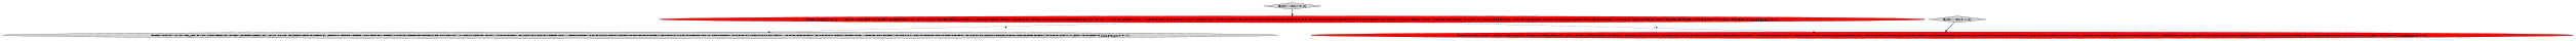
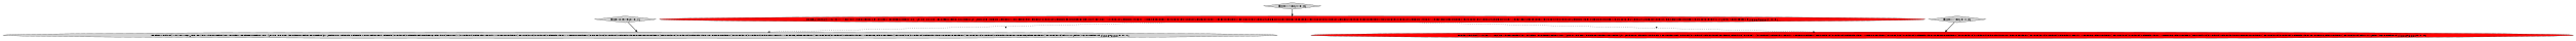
  digraph {
    fontname=Lato
    node [fillcolor=lightgray shape=ellipse style=filled fontname=Lato]
    edge [style=bold fontname=Lato]
    n1 [fillcolor=red label="CalciteAssert.that().with(\"lex\",\"MYSQL\").doWithConnection(new Function<CalciteConnection,Void>(){public Void apply(CalciteConnection connection){try {DatabaseMetaData metaData = connection.getMetaData()assertThat(metaData.getIdentifierQuoteString(),equalTo(\"`\"))assertThat(metaData.supportsMixedCaseIdentifiers(),equalTo(false))assertThat(metaData.storesMixedCaseIdentifiers(),equalTo(true))assertThat(metaData.storesUpperCaseIdentifiers(),equalTo(false))assertThat(metaData.storesLowerCaseIdentifiers(),equalTo(false))assertThat(metaData.supportsMixedCaseQuotedIdentifiers(),equalTo(false))assertThat(metaData.storesMixedCaseQuotedIdentifiers(),equalTo(true))assertThat(metaData.storesUpperCaseIdentifiers(),equalTo(false))assertThat(metaData.storesLowerCaseQuotedIdentifiers(),equalTo(false))return null}catch (SQLException e) }})@@@3@@@['1', '0', '0']"]
    n2 [label="CalciteAssert.that().with(\"lex\",\"SQL_SERVER\").doWithConnection(new Function<CalciteConnection,Void>(){public Void apply(CalciteConnection connection){try {DatabaseMetaData metaData = connection.getMetaData()assertThat(metaData.getIdentifierQuoteString(),equalTo(\"(\"))assertThat(metaData.supportsMixedCaseIdentifiers(),equalTo(false))assertThat(metaData.storesMixedCaseIdentifiers(),equalTo(true))assertThat(metaData.storesUpperCaseIdentifiers(),equalTo(false))assertThat(metaData.storesLowerCaseIdentifiers(),equalTo(false))assertThat(metaData.supportsMixedCaseQuotedIdentifiers(),equalTo(false))assertThat(metaData.storesMixedCaseQuotedIdentifiers(),equalTo(true))assertThat(metaData.storesUpperCaseIdentifiers(),equalTo(false))assertThat(metaData.storesLowerCaseQuotedIdentifiers(),equalTo(false))return null}catch (SQLException e) }})@@@3@@@['0', '0', '1']"]
    n3 [fillcolor=red label="CalciteAssert.that().with(Lex.MYSQL).doWithConnection(new Function<CalciteConnection,Void>(){public Void apply(CalciteConnection connection){try {DatabaseMetaData metaData = connection.getMetaData()assertThat(metaData.getIdentifierQuoteString(),equalTo(\"`\"))assertThat(metaData.supportsMixedCaseIdentifiers(),equalTo(false))assertThat(metaData.storesMixedCaseIdentifiers(),equalTo(true))assertThat(metaData.storesUpperCaseIdentifiers(),equalTo(false))assertThat(metaData.storesLowerCaseIdentifiers(),equalTo(false))assertThat(metaData.supportsMixedCaseQuotedIdentifiers(),equalTo(false))assertThat(metaData.storesMixedCaseQuotedIdentifiers(),equalTo(true))assertThat(metaData.storesUpperCaseIdentifiers(),equalTo(false))assertThat(metaData.storesLowerCaseQuotedIdentifiers(),equalTo(false))return null}catch (SQLException e) }})@@@3@@@['0', '1', '0']"]
    n4 [label="testLexMySQL['1', '0', '0']" shape=diamond]
    n5 [label="testLexMySQL['0', '1', '0']" shape=diamond]
+   n6 [label="testLexSqlServer['0', '0', '1']" shape=diamond]
    n1 -> n2 [label=0 style=dashed]
    n1 -> n3 [label=0 style=dashed]
    n4 -> n1
    n5 -> n3
+   n6 -> n2
  }
